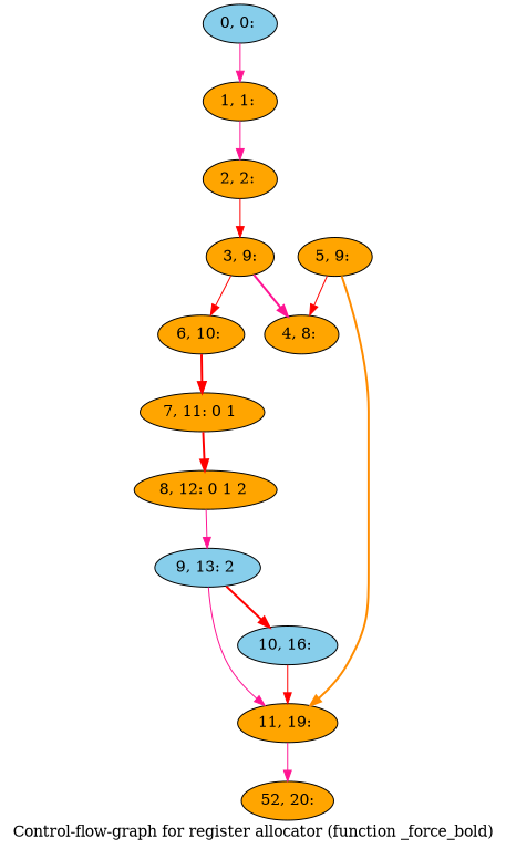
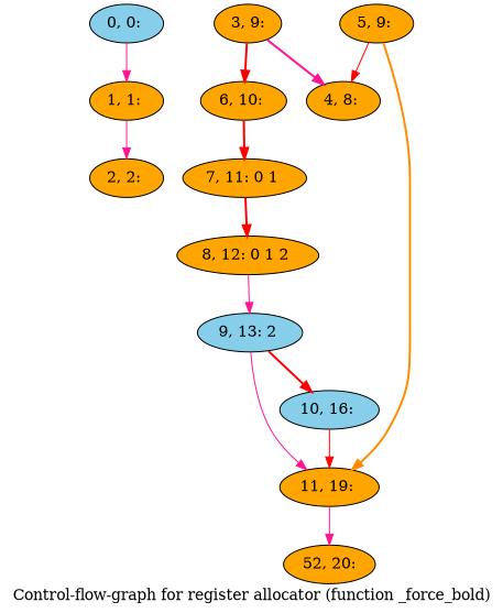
  digraph {
    label="Control-flow-graph for register allocator (function _force_bold)"
    node [fillcolor=orange style=filled]
    edge [color=red style=solid]
    n1 [fillcolor=skyblue label="0, 0: "]
    n2 [label="1, 1: "]
    n3 [label="2, 2: "]
    n4 [label="3, 9:"]
    n5 [label="4, 8: "]
    n6 [label="6, 10: "]
    n7 [label="7, 11: 0 1 "]
    n8 [label="5, 9: "]
    n9 [label="11, 19: "]
    n10 [label="52, 20:"]
    n11 [label="8, 12: 0 1 2 "]
    n12 [fillcolor=skyblue label="9, 13: 2 "]
    n13 [fillcolor=skyblue label="10, 16: "]
    n1 -> n2 [color=deeppink]
    n2 -> n3 [color=deeppink]
-   n3 -> n4
    n4 -> n5 [color=deeppink style=bold]
-   n4 -> n6
+   n4 -> n6 [style=bold]
    n6 -> n7 [style=bold]
    n7 -> n11 [style=bold]
    n8 -> n5
    n8 -> n9 [color=darkorange style=bold]
    n9 -> n10 [color=deeppink]
    n11 -> n12 [color=deeppink]
    n12 -> n9 [color=deeppink]
    n12 -> n13 [style=bold]
    n13 -> n9
  }
